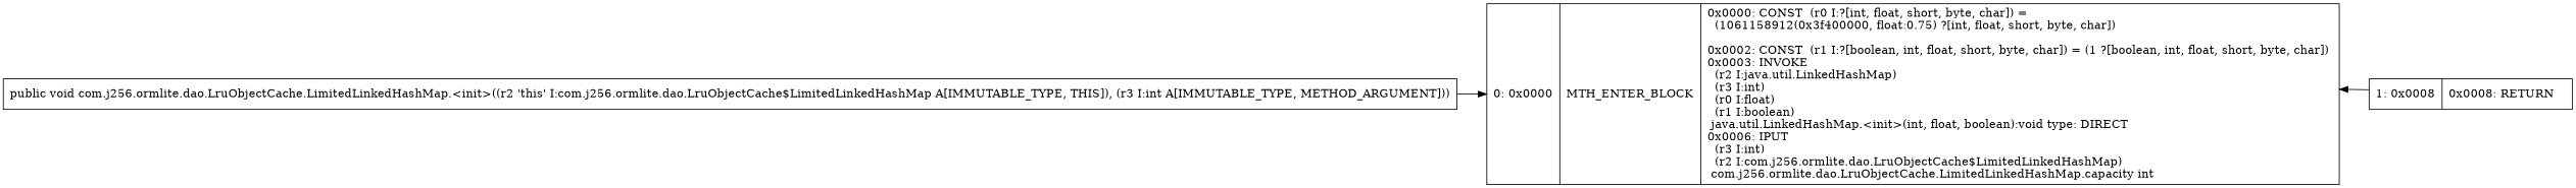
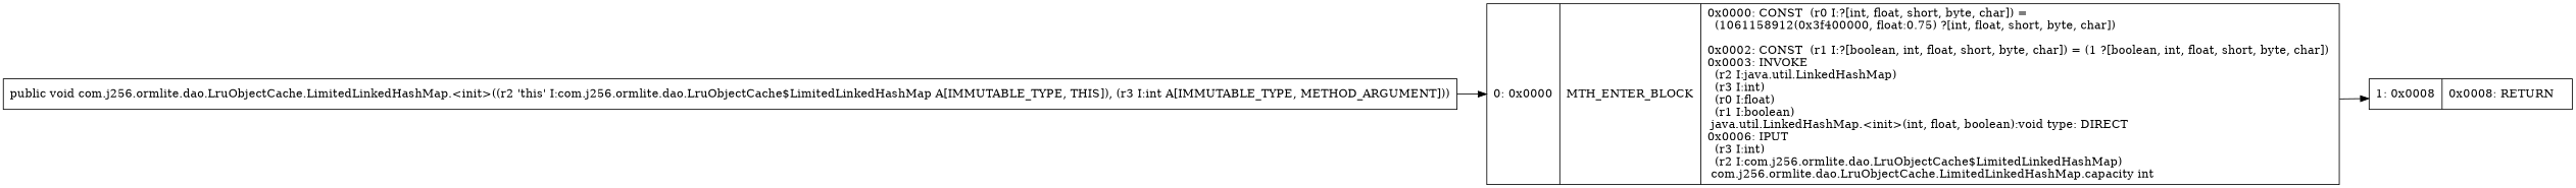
  digraph {
    rankdir=LR
    node [shape=record]
    n1 [label="{0\:\ 0x0000|MTH_ENTER_BLOCK\l|0x0000: CONST  (r0 I:?[int, float, short, byte, char]) = \l  (1061158912(0x3f400000, float:0.75) ?[int, float, short, byte, char])\l \l0x0002: CONST  (r1 I:?[boolean, int, float, short, byte, char]) = (1 ?[boolean, int, float, short, byte, char]) \l0x0003: INVOKE  \l  (r2 I:java.util.LinkedHashMap)\l  (r3 I:int)\l  (r0 I:float)\l  (r1 I:boolean)\l java.util.LinkedHashMap.\<init\>(int, float, boolean):void type: DIRECT \l0x0006: IPUT  \l  (r3 I:int)\l  (r2 I:com.j256.ormlite.dao.LruObjectCache$LimitedLinkedHashMap)\l com.j256.ormlite.dao.LruObjectCache.LimitedLinkedHashMap.capacity int \l}"]
    n2 [label="{1\:\ 0x0008|0x0008: RETURN   \l}"]
    n3 [label="{public void com.j256.ormlite.dao.LruObjectCache.LimitedLinkedHashMap.\<init\>((r2 'this' I:com.j256.ormlite.dao.LruObjectCache$LimitedLinkedHashMap A[IMMUTABLE_TYPE, THIS]), (r3 I:int A[IMMUTABLE_TYPE, METHOD_ARGUMENT])) }"]
-   n2 -> n1
+   n1 -> n2
    n3 -> n1
  }
